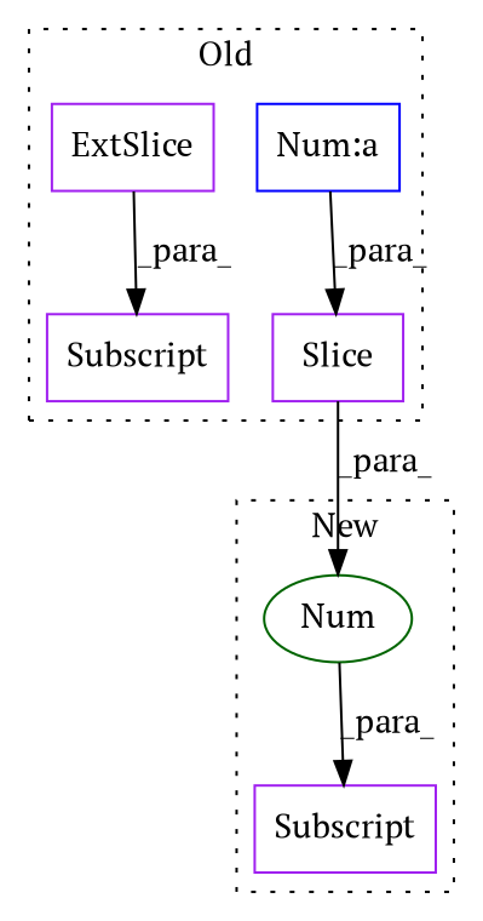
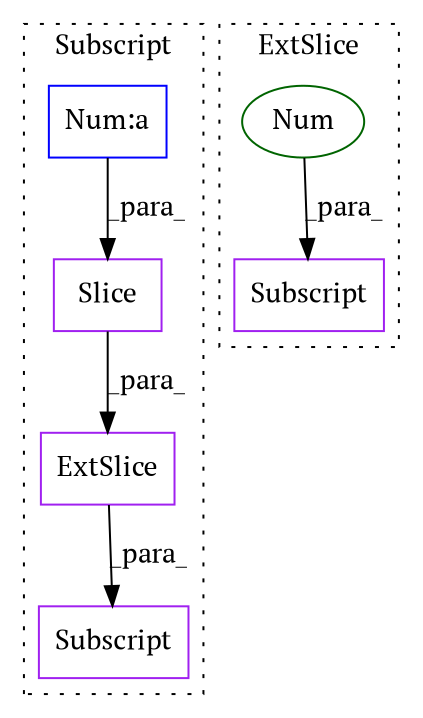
  digraph {
    fontname="PT Serif"
    node [a=63 color=purple fontname="PT Serif" l=13 s=4047 shape=box]
    edge [fontname="PT Serif"]
    n1 [a=80 label=Slice]
    n2 [a=61 color=blue label="Num:a"]
    n3 [a=85 l=1 label=ExtSlice s=4043]
    n4 [l="23,0" label=Subscript s="4043,0"]
    n5 [l="10,0" label=Subscript s="4613,0"]
    n6 [a=76 color=darkgreen l=1 label=Num s=4621 shape=ellipse]
    subgraph cluster_1 {
-     label=Old
+     label=Subscript
      style=dotted
      n1
      n2
      n3
      n4
    }
    subgraph cluster_2 {
-     label=New
+     label=ExtSlice
      style=dotted
      n5
      n6
    }
-   n1 -> n6 [label=_para_]
+   n1 -> n3 [label=_para_]
    n2 -> n1 [label=_para_]
    n3 -> n4 [label=_para_]
    n6 -> n5 [label=_para_]
  }
